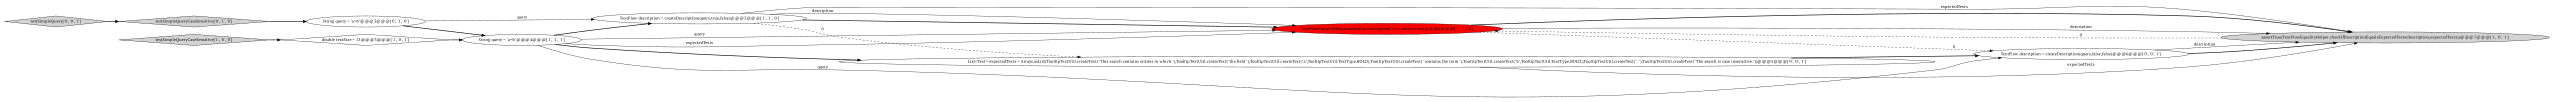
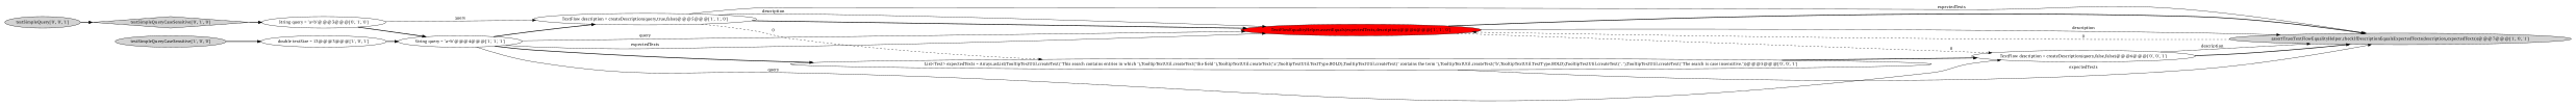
  digraph {
    fontname="PT Serif"
    rankdir=LR
    node [fillcolor=white fontname="PT Serif" shape=ellipse style=filled]
    edge [fontname="PT Serif" style=bold]
-   n1 [fillcolor=lightgray label="testSimpleQuery['0', '0', '1']" shape=diamond]
+   n1 [fillcolor=lightgray label="testSimpleQuery['0', '0', '1']"]
    n2 [fillcolor=lightgray label="testSimpleQueryCaseSensitive['0', '1', '0']" shape=diamond]
-   n3 [label="double textSize = 13@@@3@@@['1', '0', '1']" shape=diamond]
+   n3 [label="double textSize = 13@@@3@@@['1', '0', '1']"]
    n4 [label="String query = \"a=b\"@@@4@@@['1', '1', '1']"]
    n5 [label="String query = \"a=b\"@@@3@@@['0', '1', '0']"]
    n6 [label="TextFlow description = createDescription(query,true,false)@@@5@@@['1', '1', '0']"]
    n7 [label="TextFlow description = createDescription(query,false,false)@@@6@@@['0', '0', '1']"]
    n8 [fillcolor=red label="TextFlowEqualityHelper.assertEquals(expectedTexts,description)@@@6@@@['1', '1', '0']"]
    n9 [label="List<Text> expectedTexts = Arrays.asList(TooltipTextUtil.createText(\"This search contains entries in which \"),TooltipTextUtil.createText(\"the field \"),TooltipTextUtil.createText(\"a\",TooltipTextUtil.TextType.BOLD),TooltipTextUtil.createText(\" contains the term \"),TooltipTextUtil.createText(\"b\",TooltipTextUtil.TextType.BOLD),TooltipTextUtil.createText(\". \"),TooltipTextUtil.createText(\"The search is case insensitive.\"))@@@5@@@['0', '0', '1']"]
    n10 [fillcolor=lightgray label="assertTrue(TextFlowEqualityHelper.checkIfDescriptionEqualsExpectedTexts(description,expectedTexts))@@@7@@@['1', '0', '1']"]
-   n11 [fillcolor=lightgray label="testSimpleQueryCaseSensitive['1', '0', '0']" shape=diamond]
+   n11 [fillcolor=lightgray label="testSimpleQueryCaseSensitive['1', '0', '0']"]
    n1 -> n2
    n2 -> n5
    n3 -> n4
    n4 -> n6
    n4 -> n7 [label=query style=solid]
    n4 -> n8 [label=query style=solid]
    n4 -> n8 [label=expectedTexts style=solid]
    n4 -> n9
    n5 -> n4
    n5 -> n6 [label=query style=solid]
    n6 -> n8 [label=description style=solid]
    n6 -> n8
    n6 -> n9 [label=0 style=dashed]
    n6 -> n10 [label=expectedTexts style=solid]
    n7 -> n10
    n7 -> n10 [label=description style=solid]
    n8 -> n7 [label=0 style=dashed]
    n8 -> n10
    n8 -> n10 [label=description style=solid]
    n9 -> n7
    n9 -> n10 [label=expectedTexts style=solid]
    n10 -> n8 [label=0 style=dashed]
    n11 -> n3
  }
